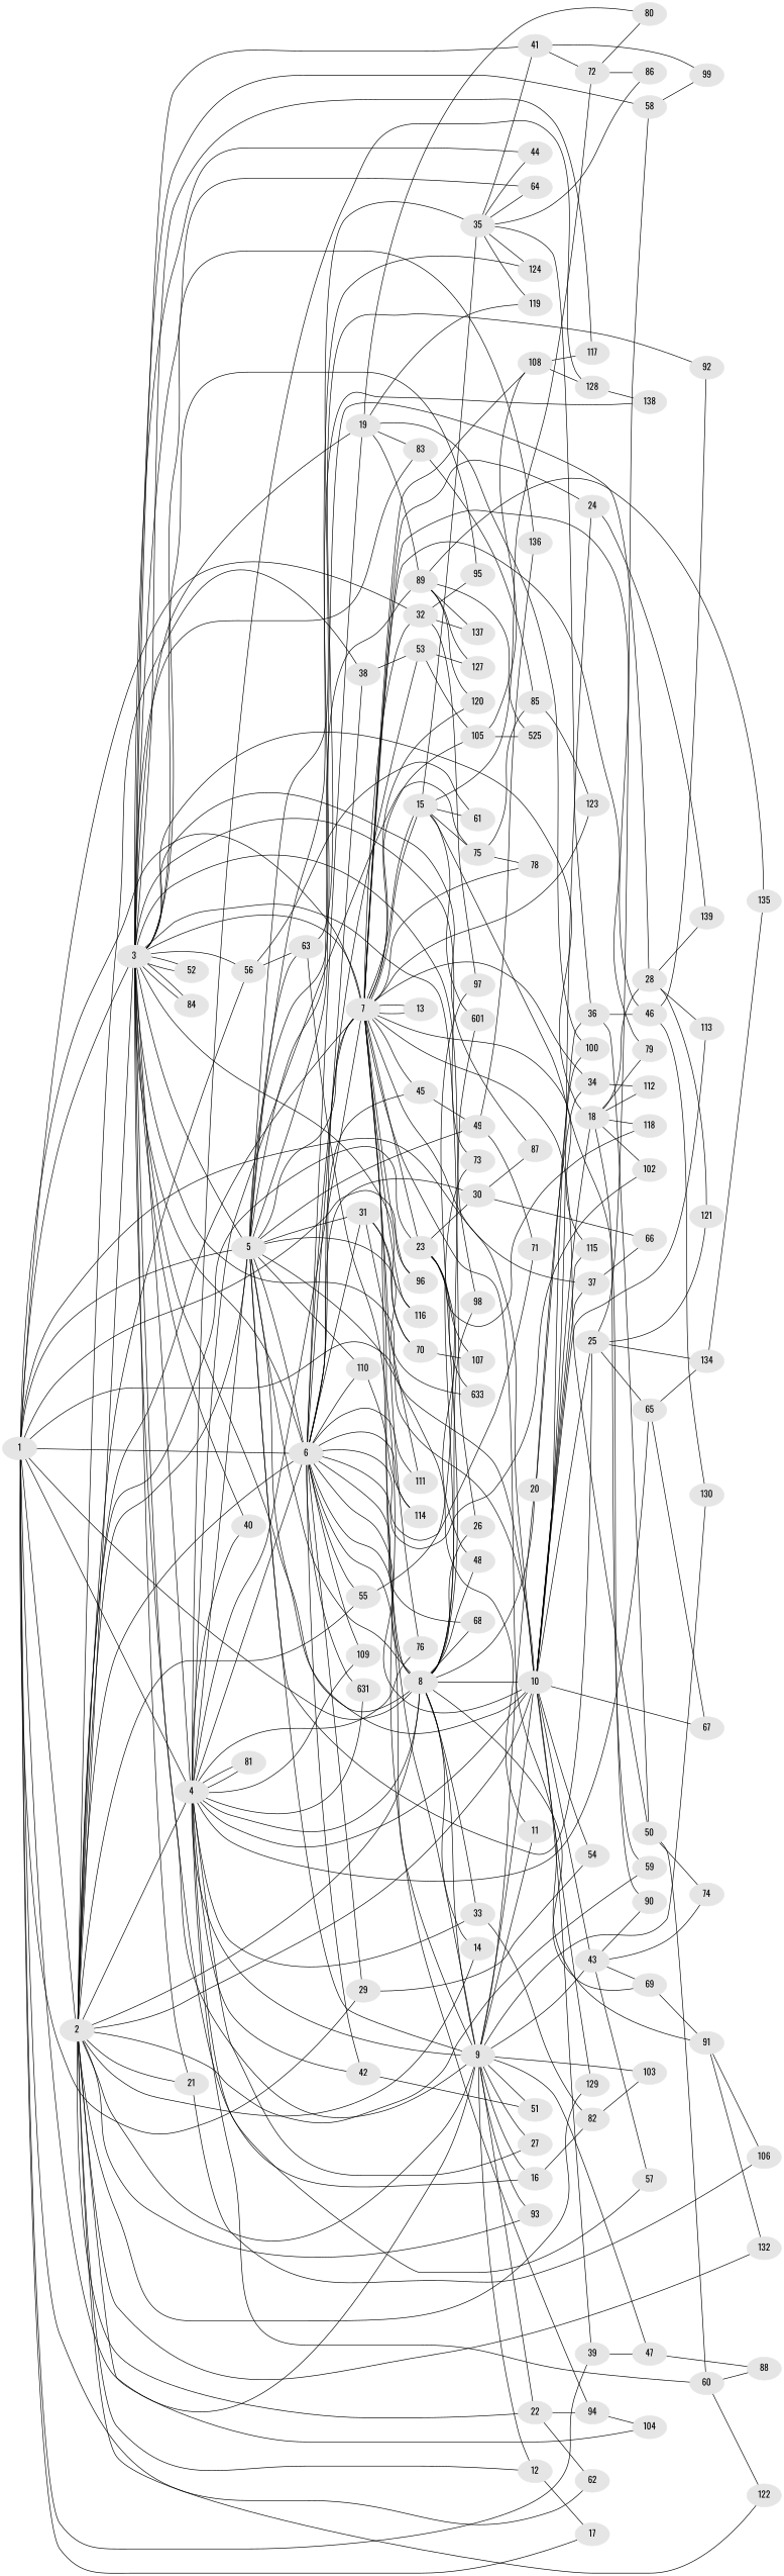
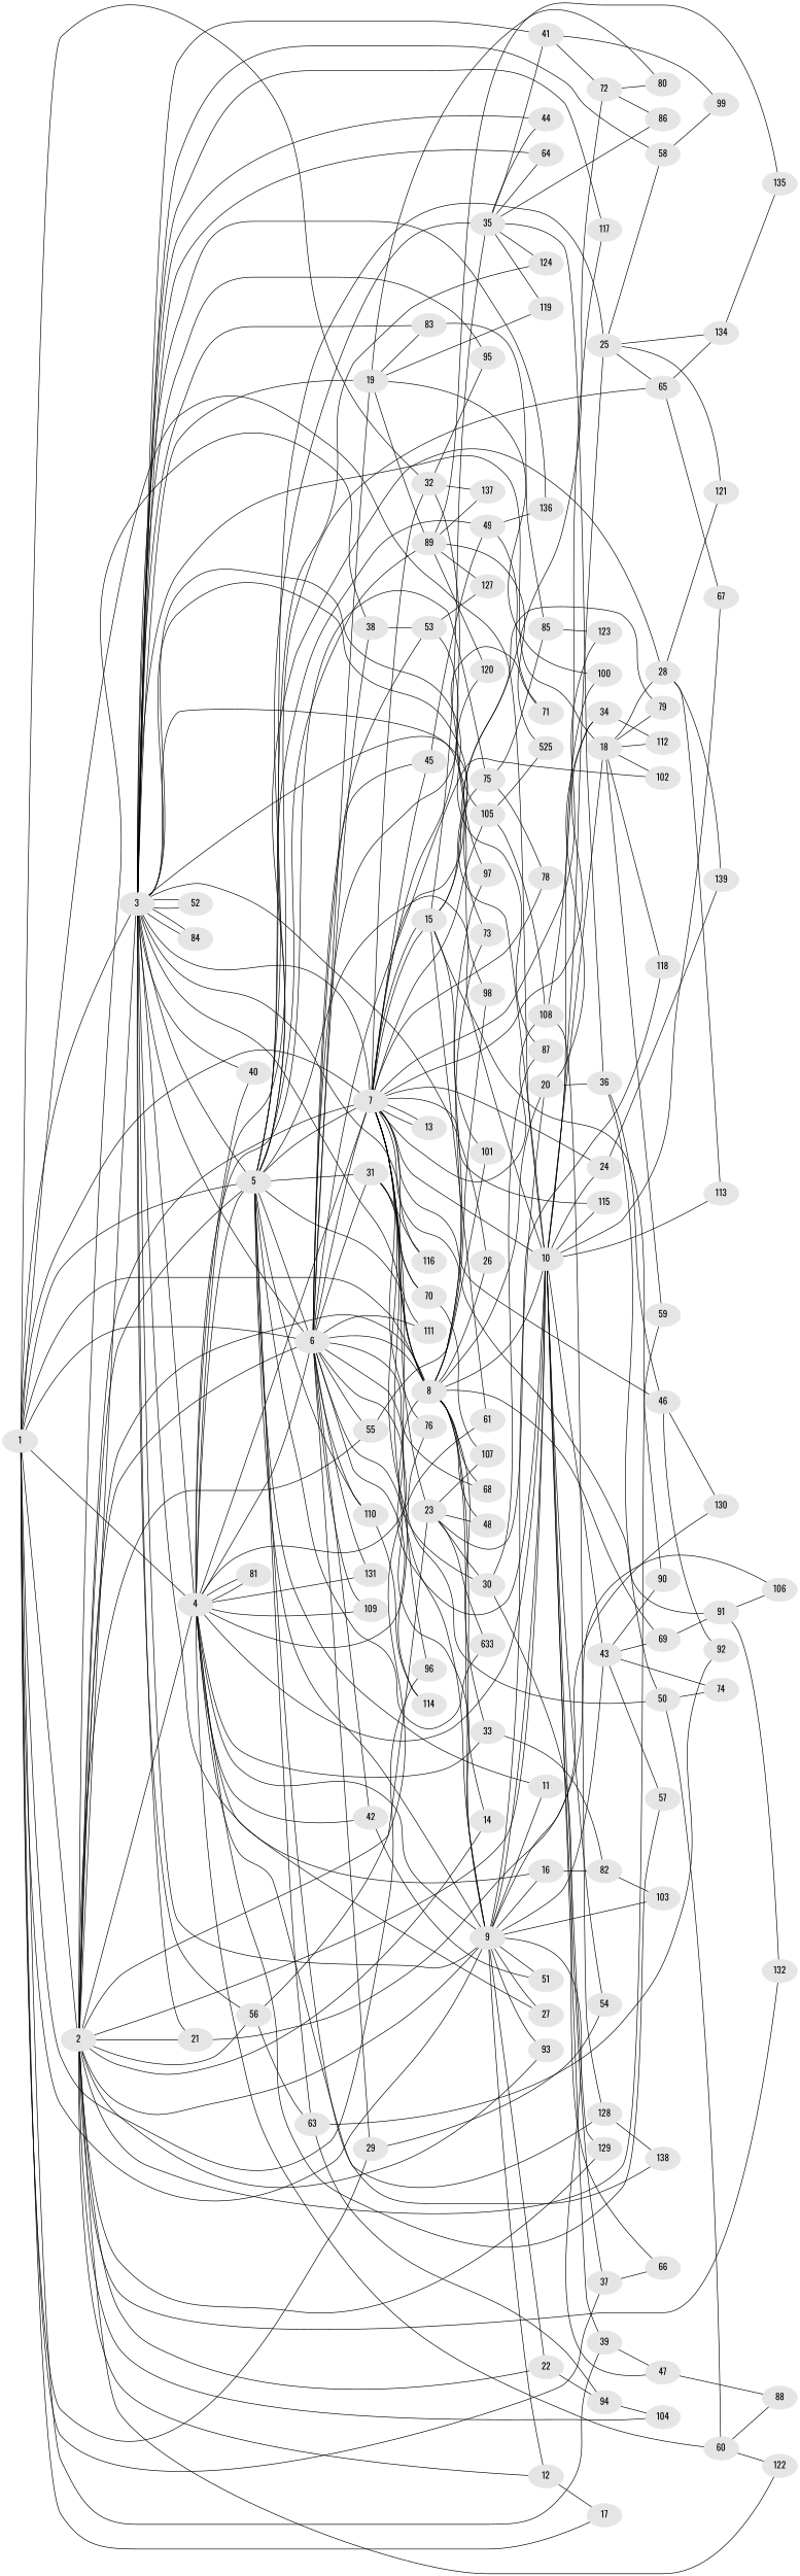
  graph {
    fontname=Oswald
    rankdir=LR
    node [color=gray90 fontname=Oswald style=filled]
    edge [fontname=Oswald]
    1
    2
    3
    4
    5
    6
    7
    8
    9
    10
    17
    29
    32
    37
    39
-   62
    96
    12
    14
    21
    22
    23
    38
    55
    56
    59
    93
    104
    122
    129
    132
    16
    18
    19
    26
    40
    41
    44
    52
    58
    64
    70
    73
    83
    84
    87
    95
    98
    117
    136
    27
    33
    42
    57
    60
    65
    75
    76
    81
    109
    128
-   131 [label=631]
+   131
    11
    25
    28
    31
    35
    49
    63
    89
    110
    124
    n73 [label=633]
    138
    30
    45
    53
    68
    71
    102
    111
    114
    13
    15
    24
    34
    46
    50
    78
    79
    91
    105
    108
    115
    116
    120
    123
    20
    48
    69
    97
    43
    47
    51
    103
    130
    54
    67
    100
    113
    137
    66
    106
    94
    118
    107
-   101 [label=601]
+   101
    61
    82
    112
    80
    119
    72
    99
    85
    88
    134
    121
    139
    36
    86
    92
    127
    n134 [label=525]
    135
    90
    74
    1 -- 2
    1 -- 3
    1 -- 4
    1 -- 5
    1 -- 6
    1 -- 7
    1 -- 8
    1 -- 9
    1 -- 10
    1 -- 17
    1 -- 29
    1 -- 32
    1 -- 37
    1 -- 39
-   1 -- 62
    1 -- 96
    2 -- 3
    2 -- 4
    2 -- 5
    2 -- 6
    2 -- 7
    2 -- 8
    2 -- 9
    2 -- 10
    2 -- 12
    2 -- 14
    2 -- 21
    2 -- 22
    2 -- 23
    2 -- 38
    2 -- 55
    2 -- 56
    2 -- 59
    2 -- 93
    2 -- 104
    2 -- 122
    2 -- 129
    2 -- 132
    3 -- 4
    3 -- 5
    3 -- 6
    3 -- 7
    3 -- 8
    3 -- 9
    3 -- 10
    3 -- 21
    3 -- 56
    3 -- 16
    3 -- 18
    3 -- 19
    3 -- 26
    3 -- 40
    3 -- 41
    3 -- 44
    3 -- 52
    3 -- 52
    3 -- 58
    3 -- 64
    3 -- 70
    3 -- 73
    3 -- 83
    3 -- 84
    3 -- 84
    3 -- 87
    3 -- 95
    3 -- 98
    3 -- 117
    3 -- 136
    4 -- 5
    4 -- 6
    4 -- 7
    4 -- 8
    4 -- 9
    4 -- 10
    4 -- 40
    4 -- 27
    4 -- 33
    4 -- 42
    4 -- 57
    4 -- 60
    4 -- 65
    4 -- 75
    4 -- 76
    4 -- 81
    4 -- 81
    4 -- 109
    4 -- 128
    4 -- 131
    5 -- 6
    5 -- 7
    5 -- 8
    5 -- 9
    5 -- 10
    5 -- 11
    5 -- 25
    5 -- 28
    5 -- 31
    5 -- 35
    5 -- 49
    5 -- 63
    5 -- 89
    5 -- 110
    5 -- 124
    5 -- n73
    5 -- 138
    6 -- 7
    6 -- 8
    6 -- 9
    6 -- 10
    6 -- 29
    6 -- 38
    6 -- 55
    6 -- 19
    6 -- 42
    6 -- 109
    6 -- 131
    6 -- 31
    6 -- 110
    6 -- 30
    6 -- 45
    6 -- 53
    6 -- 68
    6 -- 71
    6 -- 102
    6 -- 111
    6 -- 114
    7 -- 8
    7 -- 9
    7 -- 10
    7 -- 32
    7 -- 96
    7 -- 23
    7 -- 76
    7 -- 45
    7 -- 13
    7 -- 13
    7 -- 15
    7 -- 15
    7 -- 24
    7 -- 34
    7 -- 46
    7 -- 50
    7 -- 78
    7 -- 79
    7 -- 91
    7 -- 105
    7 -- 108
    7 -- 115
    7 -- 116
    7 -- 120
    7 -- 123
    8 -- 9
    8 -- 10
    8 -- 14
    8 -- 26
    8 -- 73
    8 -- 98
    8 -- 33
    8 -- 68
    8 -- 20
    8 -- 48
    8 -- 69
    8 -- 97
    9 -- 10
    9 -- 12
    9 -- 22
    9 -- 93
    9 -- 16
    9 -- 27
    9 -- 11
    9 -- 20
    9 -- 43
    9 -- 47
    9 -- 51
    9 -- 103
    9 -- 130
    10 -- 37
    10 -- 39
    10 -- 129
    10 -- 18
    10 -- 25
    10 -- 24
    10 -- 115
    10 -- 43
    10 -- 54
    10 -- 67
    10 -- 100
    10 -- 113
    29 -- 54
    32 -- 95
    32 -- 97
    32 -- 137
    37 -- 66
    39 -- 47
    12 -- 17
    21 -- 106
-   22 -- 62
    22 -- 94
    23 -- n73
    23 -- 30
    23 -- 48
    23 -- 118
    23 -- 107
    38 -- 53
    55 -- 101
    56 -- 63
    56 -- 61
    16 -- 82
    18 -- 59
    18 -- 28
    18 -- 102
    18 -- 79
    18 -- 118
    18 -- 112
    19 -- 83
    19 -- 89
    19 -- 100
    19 -- 80
    19 -- 119
    41 -- 72
    41 -- 99
    58 -- 99
    70 -- 107
    83 -- 85
    33 -- 82
    42 -- 51
    60 -- 122
    60 -- 88
    65 -- 67
    65 -- 134
    75 -- 78
    75 -- 85
    128 -- 138
    25 -- 58
    25 -- 65
    25 -- 134
    25 -- 121
    28 -- 113
    28 -- 121
    28 -- 139
    31 -- 70
    31 -- 111
    31 -- 116
    35 -- 41
    35 -- 44
    35 -- 64
    35 -- 124
    35 -- 119
    35 -- 36
    35 -- 86
    49 -- 136
    49 -- 71
    63 -- 94
    63 -- 92
    89 -- 120
    89 -- 137
    89 -- 127
    89 -- n134
    89 -- 135
    110 -- 114
    30 -- 87
    30 -- 66
    45 -- 49
    53 -- 105
    53 -- 127
    15 -- 75
    15 -- 35
    15 -- 101
    15 -- 61
    15 -- 72
    15 -- 90
    24 -- 139
    34 -- 112
    46 -- 130
    46 -- 92
    50 -- 60
    50 -- 74
    91 -- 132
    91 -- 106
    105 -- 108
    105 -- n134
    108 -- 117
    108 -- 128
    20 -- 34
    20 -- 36
    69 -- 91
    43 -- 57
    43 -- 69
    43 -- 90
    43 -- 74
    47 -- 88
    94 -- 104
    82 -- 103
    72 -- 80
    72 -- 86
    85 -- 123
    134 -- 135
    36 -- 46
    36 -- 50
  }
